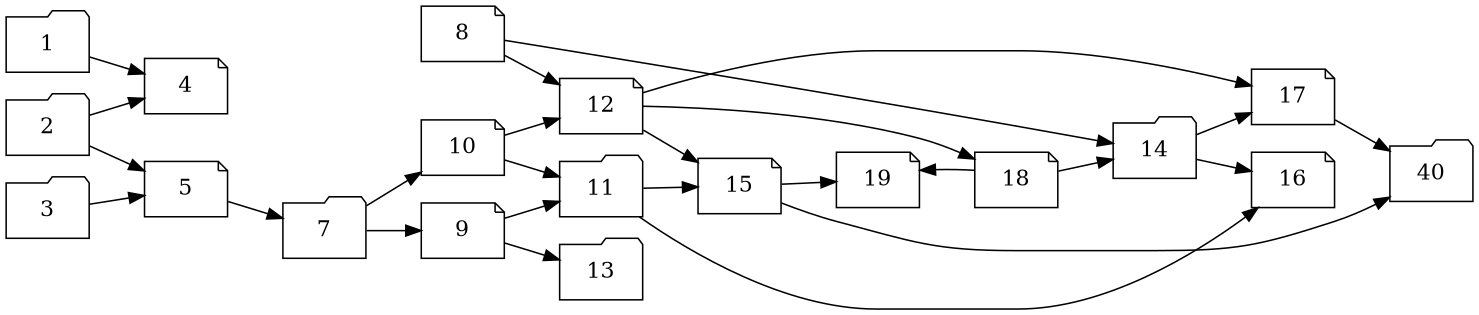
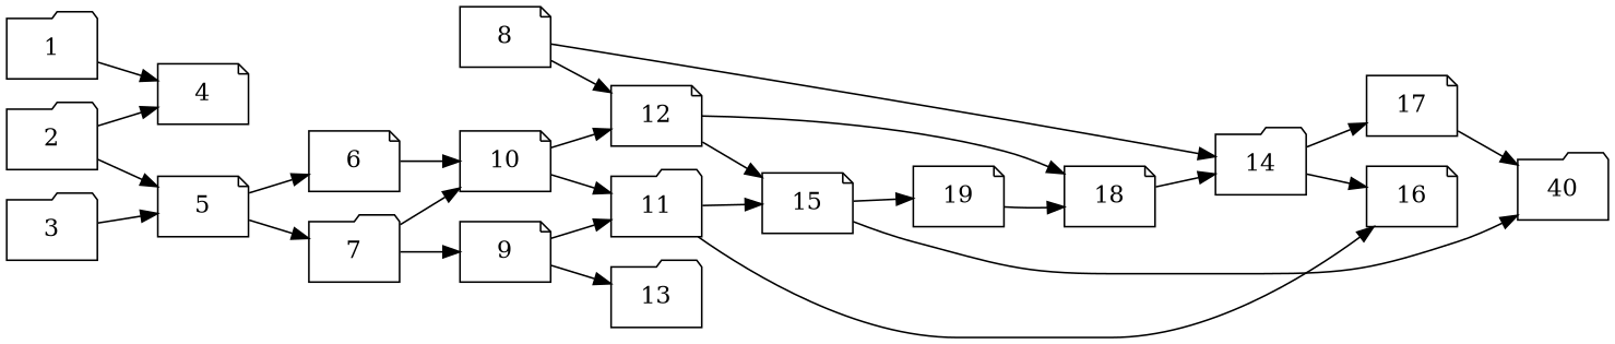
  digraph {
    rankdir=LR
    node [alpha=0.08 shape=note]
    1 [expect_size=15007744 shape=folder]
    4 [alpha=0.03 expect_size=42834944]
    2 [alpha=0.10 expect_size=44148736 shape=folder]
    5 [alpha=0.14 expect_size=34157568]
+   6 [alpha=0.04 expect_size=29429760]
    7 [alpha=0.11 expect_size=28283904 shape=folder]
    10 [expect_size=17488896]
    9 [alpha=0.10 expect_size=33412096]
    3 [alpha=0.17 expect_size=12301312 shape=folder]
    12 [alpha=0.16 expect_size=36582400]
    11 [alpha=0.13 expect_size=17017856 shape=folder]
    8 [alpha=0.05 expect_size=51192832]
    14 [alpha=0.02 expect_size=5395456 shape=folder]
    13 [alpha=0.05 expect_size=12463104 shape=folder]
    15 [alpha=0.01 expect_size=12792832]
    17 [alpha=0.13 expect_size=7130112]
    18 [alpha=0.16 expect_size=33780736]
    16 [alpha=0.09 expect_size=45244416]
    19 [alpha=0.03 expect_size=45225984]
    n20 [expect_size=20615168 label=40 shape=folder]
    1 -> 4
    2 -> 4
    2 -> 5
+   5 -> 6
    5 -> 7
+   6 -> 10
    7 -> 10
    7 -> 9
    10 -> 12
    10 -> 11
    9 -> 11
    9 -> 13
    3 -> 5
    12 -> 15
-   12 -> 17
    12 -> 18
    11 -> 15
    11 -> 16
    8 -> 12
    8 -> 14
    14 -> 17
    14 -> 16
    15 -> 19
    15 -> n20
    17 -> n20
    18 -> 14
-   18 -> 19
+   19 -> 18
  }
